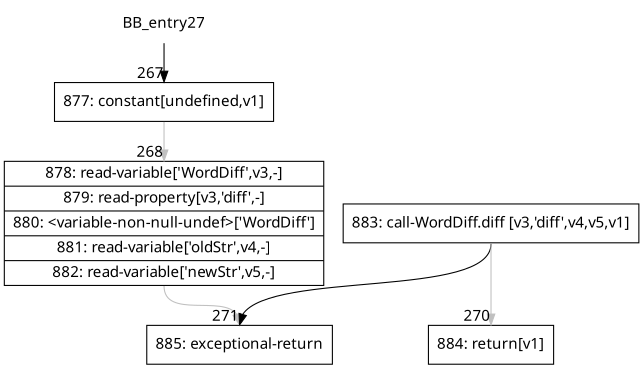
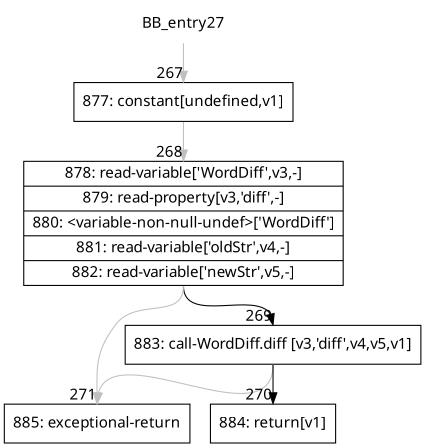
  digraph {
    fontname="Noto Sans"
    rankdir=TD
    node [fontname="Noto Sans" shape=record]
    edge [fontname="Noto Sans" headport=n tailport=s]
    n1 [label=BB_entry27 shape=none]
    n2 [label="{877: constant[undefined,v1]}"]
    n3 [label="{878: read-variable['WordDiff',v3,-]|879: read-property[v3,'diff',-]|880: \<variable-non-null-undef\>['WordDiff']|881: read-variable['oldStr',v4,-]|882: read-variable['newStr',v5,-]}"]
    n4 [label="{883: call-WordDiff.diff [v3,'diff',v4,v5,v1]}"]
    n5 [label="{885: exceptional-return}"]
    n6 [label="{884: return[v1]}"]
-   n1 -> n2 [headlabel="    267"]
+   n1 -> n2 [headlabel="    267" color=gray]
    n2 -> n3 [color=gray headlabel="      268"]
+   n3 -> n4 [headlabel="      269"]
    n3 -> n5 [color=gray headlabel="      271"]
-   n4 -> n5 [color=black]
-   n4 -> n6 [headlabel="      270" color=gray]
+   n4 -> n5 [color=gray]
+   n4 -> n6 [headlabel="      270"]
  }
